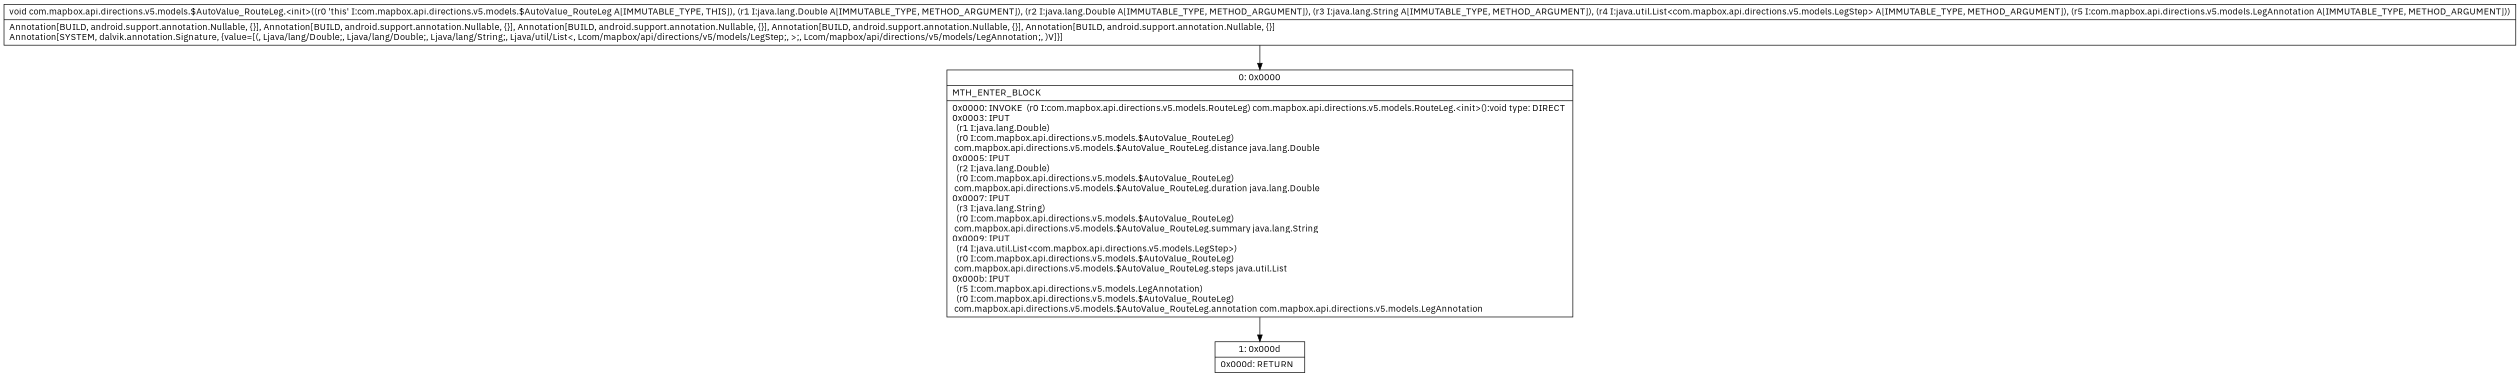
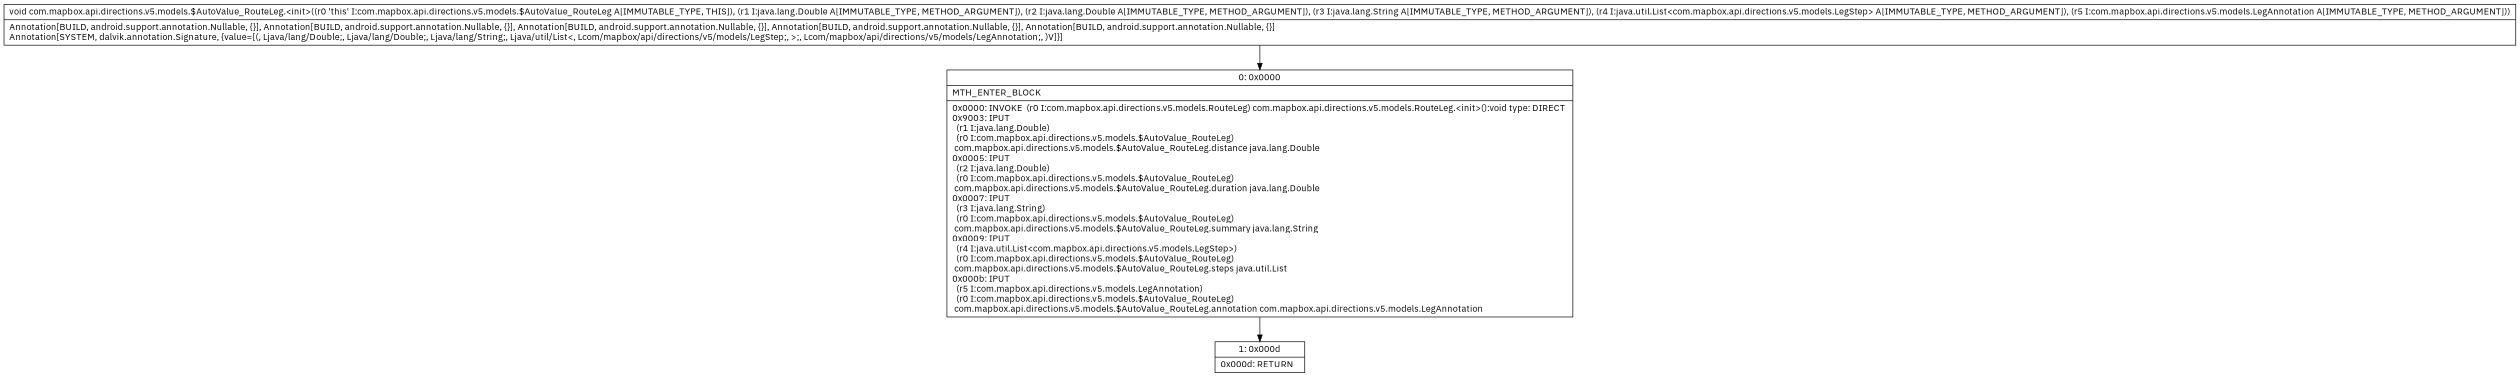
  digraph {
    fontname="IBM Plex Sans"
    node [shape=record fontname="IBM Plex Sans"]
    edge [fontname="IBM Plex Sans"]
-   n1 [label="{0\:\ 0x0000|MTH_ENTER_BLOCK\l|0x0000: INVOKE  (r0 I:com.mapbox.api.directions.v5.models.RouteLeg) com.mapbox.api.directions.v5.models.RouteLeg.\<init\>():void type: DIRECT \l0x0003: IPUT  \l  (r1 I:java.lang.Double)\l  (r0 I:com.mapbox.api.directions.v5.models.$AutoValue_RouteLeg)\l com.mapbox.api.directions.v5.models.$AutoValue_RouteLeg.distance java.lang.Double \l0x0005: IPUT  \l  (r2 I:java.lang.Double)\l  (r0 I:com.mapbox.api.directions.v5.models.$AutoValue_RouteLeg)\l com.mapbox.api.directions.v5.models.$AutoValue_RouteLeg.duration java.lang.Double \l0x0007: IPUT  \l  (r3 I:java.lang.String)\l  (r0 I:com.mapbox.api.directions.v5.models.$AutoValue_RouteLeg)\l com.mapbox.api.directions.v5.models.$AutoValue_RouteLeg.summary java.lang.String \l0x0009: IPUT  \l  (r4 I:java.util.List\<com.mapbox.api.directions.v5.models.LegStep\>)\l  (r0 I:com.mapbox.api.directions.v5.models.$AutoValue_RouteLeg)\l com.mapbox.api.directions.v5.models.$AutoValue_RouteLeg.steps java.util.List \l0x000b: IPUT  \l  (r5 I:com.mapbox.api.directions.v5.models.LegAnnotation)\l  (r0 I:com.mapbox.api.directions.v5.models.$AutoValue_RouteLeg)\l com.mapbox.api.directions.v5.models.$AutoValue_RouteLeg.annotation com.mapbox.api.directions.v5.models.LegAnnotation \l}"]
+   n1 [label="{0\:\ 0x0000|MTH_ENTER_BLOCK\l|0x0000: INVOKE  (r0 I:com.mapbox.api.directions.v5.models.RouteLeg) com.mapbox.api.directions.v5.models.RouteLeg.\<init\>():void type: DIRECT \l0x9003: IPUT  \l  (r1 I:java.lang.Double)\l  (r0 I:com.mapbox.api.directions.v5.models.$AutoValue_RouteLeg)\l com.mapbox.api.directions.v5.models.$AutoValue_RouteLeg.distance java.lang.Double \l0x0005: IPUT  \l  (r2 I:java.lang.Double)\l  (r0 I:com.mapbox.api.directions.v5.models.$AutoValue_RouteLeg)\l com.mapbox.api.directions.v5.models.$AutoValue_RouteLeg.duration java.lang.Double \l0x0007: IPUT  \l  (r3 I:java.lang.String)\l  (r0 I:com.mapbox.api.directions.v5.models.$AutoValue_RouteLeg)\l com.mapbox.api.directions.v5.models.$AutoValue_RouteLeg.summary java.lang.String \l0x0009: IPUT  \l  (r4 I:java.util.List\<com.mapbox.api.directions.v5.models.LegStep\>)\l  (r0 I:com.mapbox.api.directions.v5.models.$AutoValue_RouteLeg)\l com.mapbox.api.directions.v5.models.$AutoValue_RouteLeg.steps java.util.List \l0x000b: IPUT  \l  (r5 I:com.mapbox.api.directions.v5.models.LegAnnotation)\l  (r0 I:com.mapbox.api.directions.v5.models.$AutoValue_RouteLeg)\l com.mapbox.api.directions.v5.models.$AutoValue_RouteLeg.annotation com.mapbox.api.directions.v5.models.LegAnnotation \l}"]
    n2 [label="{1\:\ 0x000d|0x000d: RETURN   \l}"]
    n3 [label="{void com.mapbox.api.directions.v5.models.$AutoValue_RouteLeg.\<init\>((r0 'this' I:com.mapbox.api.directions.v5.models.$AutoValue_RouteLeg A[IMMUTABLE_TYPE, THIS]), (r1 I:java.lang.Double A[IMMUTABLE_TYPE, METHOD_ARGUMENT]), (r2 I:java.lang.Double A[IMMUTABLE_TYPE, METHOD_ARGUMENT]), (r3 I:java.lang.String A[IMMUTABLE_TYPE, METHOD_ARGUMENT]), (r4 I:java.util.List\<com.mapbox.api.directions.v5.models.LegStep\> A[IMMUTABLE_TYPE, METHOD_ARGUMENT]), (r5 I:com.mapbox.api.directions.v5.models.LegAnnotation A[IMMUTABLE_TYPE, METHOD_ARGUMENT]))  | Annotation[BUILD, android.support.annotation.Nullable, \{\}], Annotation[BUILD, android.support.annotation.Nullable, \{\}], Annotation[BUILD, android.support.annotation.Nullable, \{\}], Annotation[BUILD, android.support.annotation.Nullable, \{\}], Annotation[BUILD, android.support.annotation.Nullable, \{\}]\lAnnotation[SYSTEM, dalvik.annotation.Signature, \{value=[(, Ljava\/lang\/Double;, Ljava\/lang\/Double;, Ljava\/lang\/String;, Ljava\/util\/List\<, Lcom\/mapbox\/api\/directions\/v5\/models\/LegStep;, \>;, Lcom\/mapbox\/api\/directions\/v5\/models\/LegAnnotation;, )V]\}]\l}"]
    n1 -> n2
    n3 -> n1
  }
